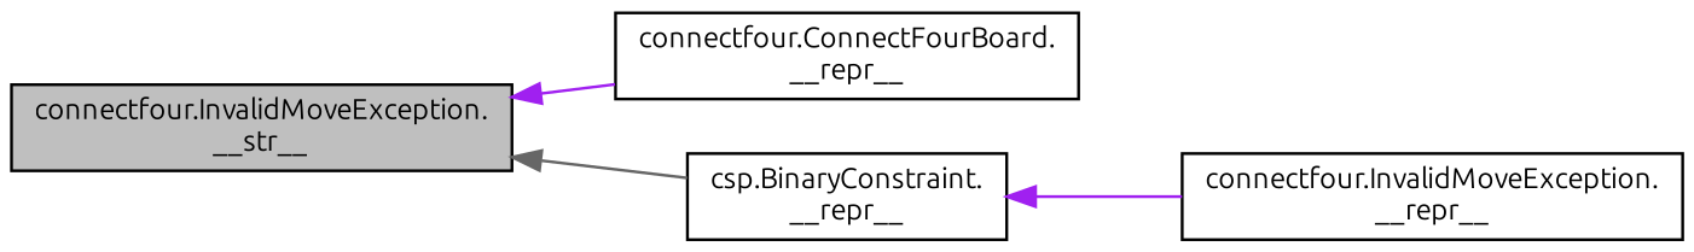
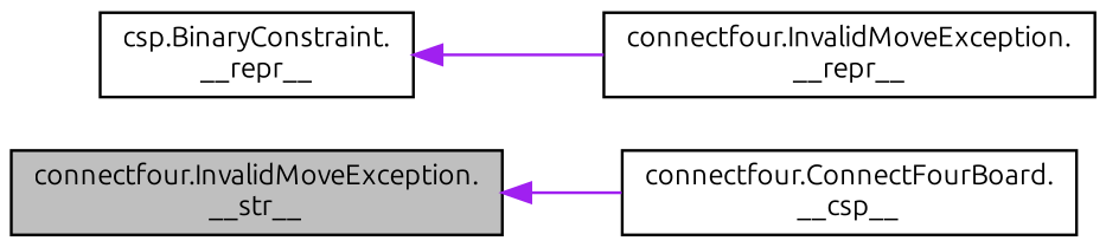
  digraph {
    fontname=Ubuntu
    rankdir=LR
    node [color=black fillcolor=white fontname=Ubuntu fontsize=10 shape=record style=filled]
    edge [color=purple dir=back fontname=Ubuntu fontsize=10 labelfontname=Helvetica labelfontsize=10 style=solid]
    n1 [fillcolor=grey75 fontcolor=black height=0.2 label="connectfour.InvalidMoveException.\l__str__" width=0.4]
-   n2 [height=0.2 label="connectfour.ConnectFourBoard.\l__repr__" width=0.4]
+   n2 [height=0.2 label="connectfour.ConnectFourBoard.\l__csp__" width=0.4]
    n3 [height=0.2 label="csp.BinaryConstraint.\l__repr__" width=0.4]
    n4 [height=0.2 label="connectfour.InvalidMoveException.\l__repr__" width=0.4]
    n1 -> n2
-   n1 -> n3 [color=gray40]
    n3 -> n4
  }
